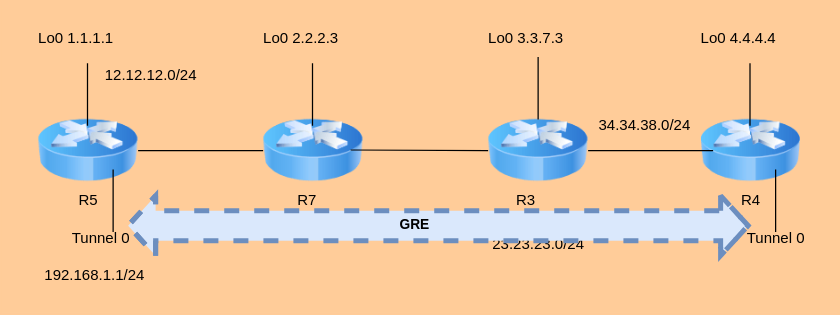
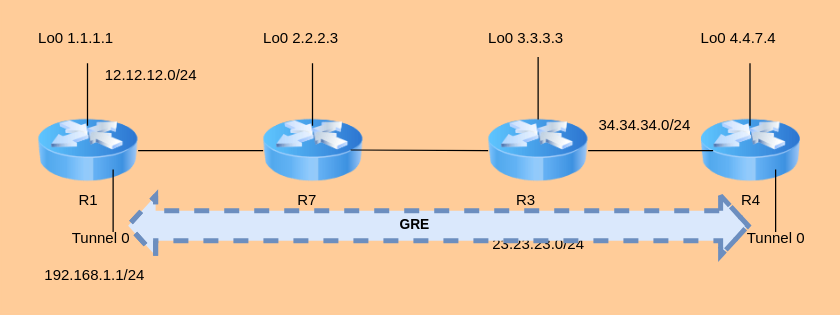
  <mxCell id="0" />
  <mxCell id="1" parent="0" />
  <mxCell id="2" value="" style="image;html=1;image=img/lib/clip_art/networking/Router_Icon_128x128.png" parent="1" vertex="1"><mxGeometry x="30" y="80" width="80" height="80" as="geometry" /></mxCell>
  <mxCell id="3" value="" style="image;html=1;image=img/lib/clip_art/networking/Router_Icon_128x128.png" parent="1" vertex="1"><mxGeometry x="210" y="80" width="80" height="80" as="geometry" /></mxCell>
  <mxCell id="4" value="" style="image;html=1;image=img/lib/clip_art/networking/Router_Icon_128x128.png" parent="1" vertex="1"><mxGeometry x="390" y="80" width="80" height="80" as="geometry" /></mxCell>
  <mxCell id="5" value="" style="image;html=1;image=img/lib/clip_art/networking/Router_Icon_128x128.png" parent="1" vertex="1"><mxGeometry x="560" y="80" width="80" height="80" as="geometry" /></mxCell>
  <mxCell id="6" value="" style="endArrow=none;html=1;rounded=0;entryX=0;entryY=0.5;entryDx=0;entryDy=0;" parent="1" source="2" target="3" edge="1"><mxGeometry width="50" height="50" relative="1" as="geometry"><mxPoint x="380" y="160" as="sourcePoint" /><mxPoint x="430" y="110" as="targetPoint" /></mxGeometry></mxCell>
  <mxCell id="7" value="" style="endArrow=none;html=1;rounded=0;entryX=0;entryY=0.5;entryDx=0;entryDy=0;" parent="1" target="4" edge="1"><mxGeometry width="50" height="50" relative="1" as="geometry"><mxPoint x="280" y="119.5" as="sourcePoint" /><mxPoint x="380" y="119.5" as="targetPoint" /></mxGeometry></mxCell>
  <mxCell id="8" value="" style="endArrow=none;html=1;rounded=0;entryX=0;entryY=0.5;entryDx=0;entryDy=0;" parent="1" edge="1"><mxGeometry width="50" height="50" relative="1" as="geometry"><mxPoint x="470" y="120" as="sourcePoint" /><mxPoint x="570" y="120" as="targetPoint" /></mxGeometry></mxCell>
- <mxCell id="9" value="R5" style="text;html=1;align=center;verticalAlign=middle;resizable=0;points=[];autosize=1;strokeColor=none;fillColor=none;" parent="1" vertex="1"><mxGeometry x="55" y="150" width="30" height="20" as="geometry" /></mxCell>
+ <mxCell id="9" value="R1" style="text;html=1;align=center;verticalAlign=middle;resizable=0;points=[];autosize=1;strokeColor=none;fillColor=none;" parent="1" vertex="1"><mxGeometry x="55" y="150" width="30" height="20" as="geometry" /></mxCell>
  <mxCell id="10" value="R7" style="text;html=1;align=center;verticalAlign=middle;resizable=0;points=[];autosize=1;strokeColor=none;fillColor=none;" parent="1" vertex="1"><mxGeometry x="230" y="150" width="30" height="20" as="geometry" /></mxCell>
  <mxCell id="11" value="R3" style="text;html=1;align=center;verticalAlign=middle;resizable=0;points=[];autosize=1;strokeColor=none;fillColor=none;" parent="1" vertex="1"><mxGeometry x="405" y="150" width="30" height="20" as="geometry" /></mxCell>
  <mxCell id="12" value="R4" style="text;html=1;align=center;verticalAlign=middle;resizable=0;points=[];autosize=1;strokeColor=none;fillColor=none;" parent="1" vertex="1"><mxGeometry x="585" y="150" width="30" height="20" as="geometry" /></mxCell>
  <mxCell id="13" value="12.12.12.0/24" style="text;html=1;align=center;verticalAlign=middle;resizable=0;points=[];autosize=1;strokeColor=none;fillColor=none;" parent="1" vertex="1"><mxGeometry x="75" y="50" width="90" height="20" as="geometry" /></mxCell>
  <mxCell id="14" value="23.23.23.0/24" style="text;html=1;align=center;verticalAlign=middle;resizable=0;points=[];autosize=1;strokeColor=none;fillColor=none;" parent="1" vertex="1"><mxGeometry x="385" y="185" width="90" height="20" as="geometry" /></mxCell>
- <mxCell id="15" value="34.34.38.0/24" style="text;html=1;align=center;verticalAlign=middle;resizable=0;points=[];autosize=1;strokeColor=none;fillColor=none;" parent="1" vertex="1"><mxGeometry x="470" y="90" width="90" height="20" as="geometry" /></mxCell>
+ <mxCell id="15" value="34.34.34.0/24" style="text;html=1;align=center;verticalAlign=middle;resizable=0;points=[];autosize=1;strokeColor=none;fillColor=none;" parent="1" vertex="1"><mxGeometry x="470" y="90" width="90" height="20" as="geometry" /></mxCell>
  <mxCell id="16" value="" style="endArrow=none;html=1;rounded=0;" parent="1" edge="1"><mxGeometry width="50" height="50" relative="1" as="geometry"><mxPoint x="430" y="45" as="sourcePoint" /><mxPoint x="430" y="85" as="targetPoint" /><Array as="points"><mxPoint x="430" y="95" /></Array></mxGeometry></mxCell>
  <mxCell id="17" value="" style="endArrow=none;html=1;rounded=0;" parent="1" edge="1"><mxGeometry width="50" height="50" relative="1" as="geometry"><mxPoint x="599.5" y="50" as="sourcePoint" /><mxPoint x="599.5" y="90" as="targetPoint" /><Array as="points"><mxPoint x="599.5" y="100" /></Array></mxGeometry></mxCell>
  <mxCell id="18" value="" style="endArrow=none;html=1;rounded=0;" parent="1" edge="1"><mxGeometry width="50" height="50" relative="1" as="geometry"><mxPoint x="249.5" y="50" as="sourcePoint" /><mxPoint x="249.5" y="90" as="targetPoint" /><Array as="points"><mxPoint x="249.5" y="100" /></Array></mxGeometry></mxCell>
  <mxCell id="19" value="" style="endArrow=none;html=1;rounded=0;" parent="1" edge="1"><mxGeometry width="50" height="50" relative="1" as="geometry"><mxPoint x="69.5" y="50" as="sourcePoint" /><mxPoint x="69.5" y="90" as="targetPoint" /><Array as="points"><mxPoint x="69.5" y="100" /></Array></mxGeometry></mxCell>
  <mxCell id="20" value="Lo0 1.1.1.1" style="text;html=1;align=center;verticalAlign=middle;resizable=0;points=[];autosize=1;strokeColor=none;fillColor=none;" parent="1" vertex="1"><mxGeometry x="20" y="20" width="80" height="20" as="geometry" /></mxCell>
  <mxCell id="21" value="Lo0 2.2.2.3" style="text;html=1;align=center;verticalAlign=middle;resizable=0;points=[];autosize=1;strokeColor=none;fillColor=none;" parent="1" vertex="1"><mxGeometry x="200" y="20" width="80" height="20" as="geometry" /></mxCell>
- <mxCell id="22" value="Lo0 3.3.7.3" style="text;html=1;align=center;verticalAlign=middle;resizable=0;points=[];autosize=1;strokeColor=none;fillColor=none;" parent="1" vertex="1"><mxGeometry x="380" y="20" width="80" height="20" as="geometry" /></mxCell>
- <mxCell id="23" value="Lo0 4.4.4.4" style="text;html=1;align=center;verticalAlign=middle;resizable=0;points=[];autosize=1;strokeColor=none;fillColor=none;" parent="1" vertex="1"><mxGeometry x="550" y="20" width="80" height="20" as="geometry" /></mxCell>
+ <mxCell id="22" value="Lo0 3.3.3.3" style="text;html=1;align=center;verticalAlign=middle;resizable=0;points=[];autosize=1;strokeColor=none;fillColor=none;" parent="1" vertex="1"><mxGeometry x="380" y="20" width="80" height="20" as="geometry" /></mxCell>
+ <mxCell id="23" value="Lo0 4.4.7.4" style="text;html=1;align=center;verticalAlign=middle;resizable=0;points=[];autosize=1;strokeColor=none;fillColor=none;" parent="1" vertex="1"><mxGeometry x="550" y="20" width="80" height="20" as="geometry" /></mxCell>
  <mxCell id="24" value="" style="shape=flexArrow;endArrow=classic;startArrow=classic;html=1;rounded=0;strokeWidth=4;sourcePerimeterSpacing=4;fillColor=#dae8fc;strokeColor=#6c8ebf;dashed=1;verticalAlign=middle;width=21;" parent="1" edge="1"><mxGeometry width="100" height="100" relative="1" as="geometry"><mxPoint x="100" y="180" as="sourcePoint" /><mxPoint x="600" y="180" as="targetPoint" /><Array as="points"><mxPoint x="350" y="180" /></Array></mxGeometry></mxCell>
  <mxCell id="25" value="GRE" style="edgeLabel;html=1;align=center;verticalAlign=middle;resizable=0;points=[];fontStyle=1;labelBackgroundColor=none;" parent="24" vertex="1" connectable="0"><mxGeometry x="-0.248" y="2" relative="1" as="geometry"><mxPoint x="42" as="offset" /></mxGeometry></mxCell>
  <mxCell id="26" value="" style="endArrow=none;html=1;rounded=0;" parent="1" edge="1"><mxGeometry width="50" height="50" relative="1" as="geometry"><mxPoint x="90" y="135" as="sourcePoint" /><mxPoint x="90" y="175" as="targetPoint" /><Array as="points"><mxPoint x="90" y="185" /></Array></mxGeometry></mxCell>
  <mxCell id="27" value="" style="endArrow=none;html=1;rounded=0;" parent="1" edge="1"><mxGeometry width="50" height="50" relative="1" as="geometry"><mxPoint x="620" y="135" as="sourcePoint" /><mxPoint x="620" y="175" as="targetPoint" /><Array as="points"><mxPoint x="620" y="185" /></Array></mxGeometry></mxCell>
  <mxCell id="28" value="Tunnel 0" style="text;html=1;align=center;verticalAlign=middle;resizable=0;points=[];autosize=1;strokeColor=none;fillColor=none;" parent="1" vertex="1"><mxGeometry x="50" y="180" width="60" height="20" as="geometry" /></mxCell>
  <mxCell id="29" value="Tunnel 0" style="text;html=1;align=center;verticalAlign=middle;resizable=0;points=[];autosize=1;strokeColor=none;fillColor=none;" parent="1" vertex="1"><mxGeometry x="590" y="180" width="60" height="20" as="geometry" /></mxCell>
  <mxCell id="30" value="192.168.1.1/24" style="text;html=1;align=center;verticalAlign=middle;resizable=0;points=[];autosize=1;strokeColor=none;fillColor=none;" parent="1" vertex="1"><mxGeometry x="25" y="210" width="100" height="20" as="geometry" /></mxCell>
